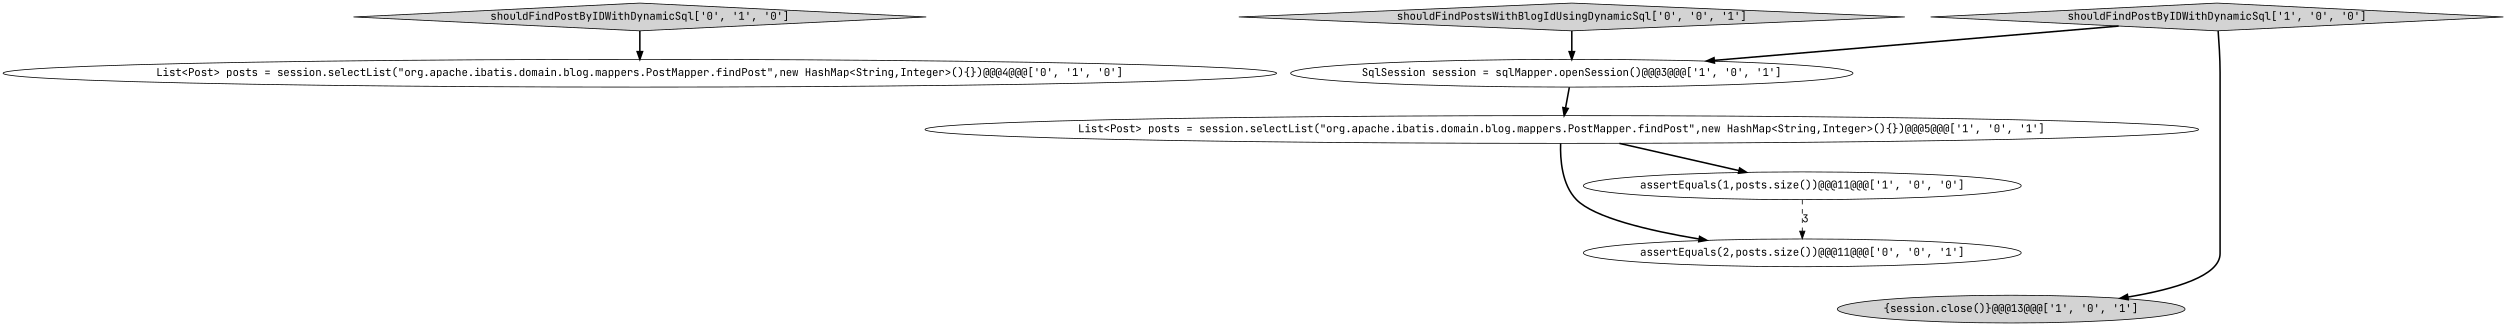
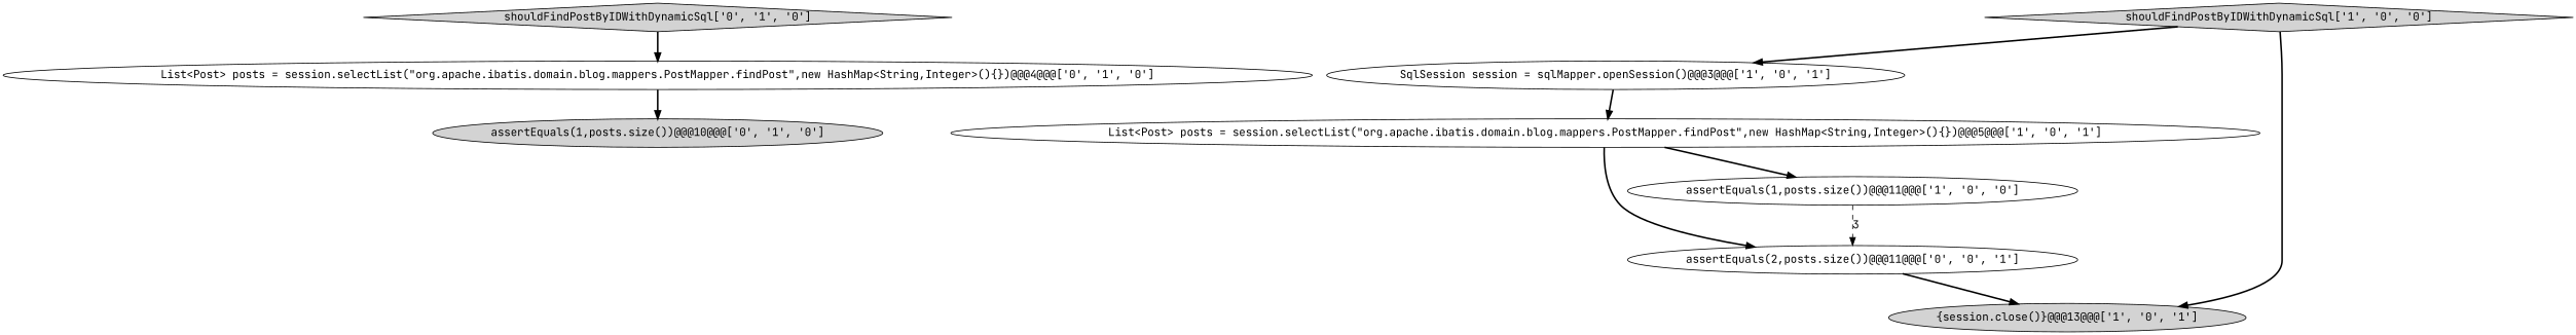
  digraph {
    fontname="JetBrains Mono"
    node [fillcolor=white fontname="JetBrains Mono" shape=ellipse style=filled]
    edge [fontname="JetBrains Mono" style=bold]
    n1 [label="List<Post> posts = session.selectList(\"org.apache.ibatis.domain.blog.mappers.PostMapper.findPost\",new HashMap<String,Integer>(){})@@@4@@@['0', '1', '0']"]
-   n3 [fillcolor=lightgray label="shouldFindPostsWithBlogIdUsingDynamicSql['0', '0', '1']" shape=diamond]
+   n2 [fillcolor=lightgray label="assertEquals(1,posts.size())@@@10@@@['0', '1', '0']"]
    n4 [label="SqlSession session = sqlMapper.openSession()@@@3@@@['1', '0', '1']"]
    n5 [label="List<Post> posts = session.selectList(\"org.apache.ibatis.domain.blog.mappers.PostMapper.findPost\",new HashMap<String,Integer>(){})@@@5@@@['1', '0', '1']"]
    n6 [fillcolor=lightgray label="{session.close()}@@@13@@@['1', '0', '1']"]
    n7 [label="assertEquals(2,posts.size())@@@11@@@['0', '0', '1']"]
    n8 [label="assertEquals(1,posts.size())@@@11@@@['1', '0', '0']"]
    n9 [fillcolor=lightgray label="shouldFindPostByIDWithDynamicSql['0', '1', '0']" shape=diamond]
    n10 [fillcolor=lightgray label="shouldFindPostByIDWithDynamicSql['1', '0', '0']" shape=diamond]
-   n3 -> n4
+   n1 -> n2
    n4 -> n5
    n5 -> n7
    n5 -> n8
+   n7 -> n6
    n8 -> n7 [label=3 style=dashed]
    n9 -> n1
    n10 -> n4
    n10 -> n6
  }
